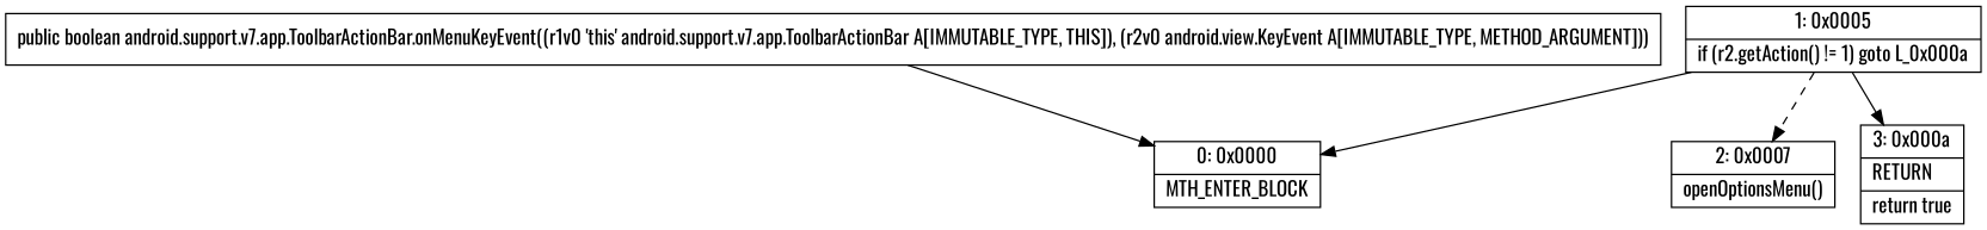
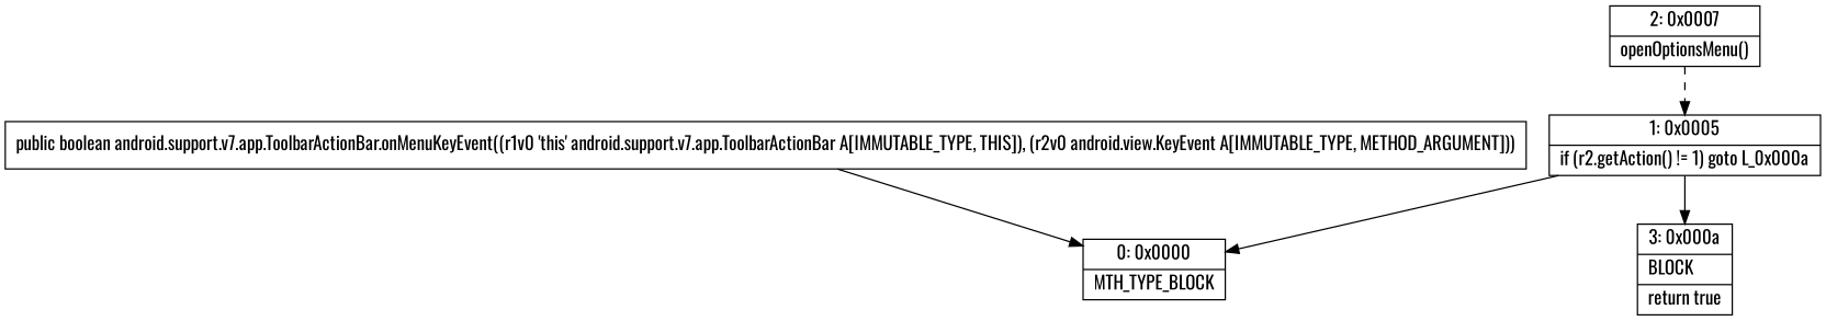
  digraph {
    fontname=Oswald
    node [fontname=Oswald shape=record]
    edge [fontname=Oswald]
-   n1 [label="{0\:\ 0x0000|MTH_ENTER_BLOCK\l}"]
+   n1 [label="{0\:\ 0x0000|MTH_TYPE_BLOCK\l}"]
    n2 [label="{1\:\ 0x0005|if (r2.getAction() != 1) goto L_0x000a\l}"]
    n3 [label="{2\:\ 0x0007|openOptionsMenu()\l}"]
-   n4 [label="{3\:\ 0x000a|RETURN\l|return true\l}"]
+   n4 [label="{3\:\ 0x000a|BLOCK\l|return true\l}"]
    n5 [label="{public boolean android.support.v7.app.ToolbarActionBar.onMenuKeyEvent((r1v0 'this' android.support.v7.app.ToolbarActionBar A[IMMUTABLE_TYPE, THIS]), (r2v0 android.view.KeyEvent A[IMMUTABLE_TYPE, METHOD_ARGUMENT])) }"]
    n2 -> n1
-   n2 -> n3 [style=dashed]
+   n3 -> n2 [style=dashed]
    n2 -> n4
    n5 -> n1
  }
